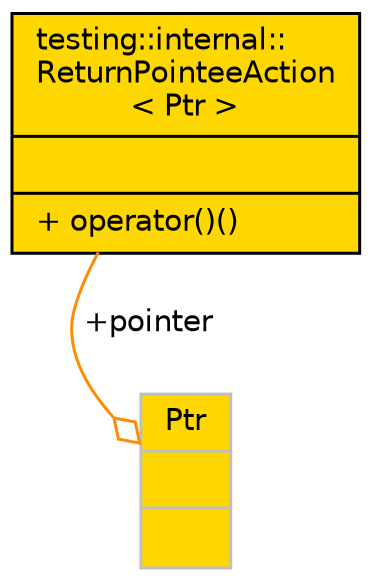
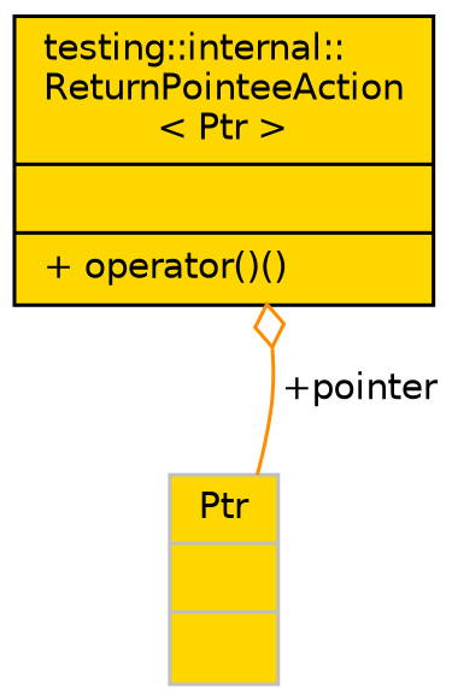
  digraph {
    node [fillcolor=gold fontname=Helvetica fontsize=10 shape=record style=filled]
    n1 [color=black fontcolor=black height=0.2 label="{testing::internal::\lReturnPointeeAction\l\< Ptr \>\n||+ operator()()\l}" width=0.4]
    n2 [color=grey75 height=0.2 label="{Ptr\n||}" width=0.4]
-   n1 -> n2 [arrowhead=odiamond color=darkorange fontname=Helvetica fontsize=10 label=" +pointer" labelfontname=Helvetica labelfontsize=10 style=solid]
+   n2 -> n1 [arrowhead=odiamond color=darkorange fontname=Helvetica fontsize=10 label=" +pointer" labelfontname=Helvetica labelfontsize=10 style=solid]
  }
